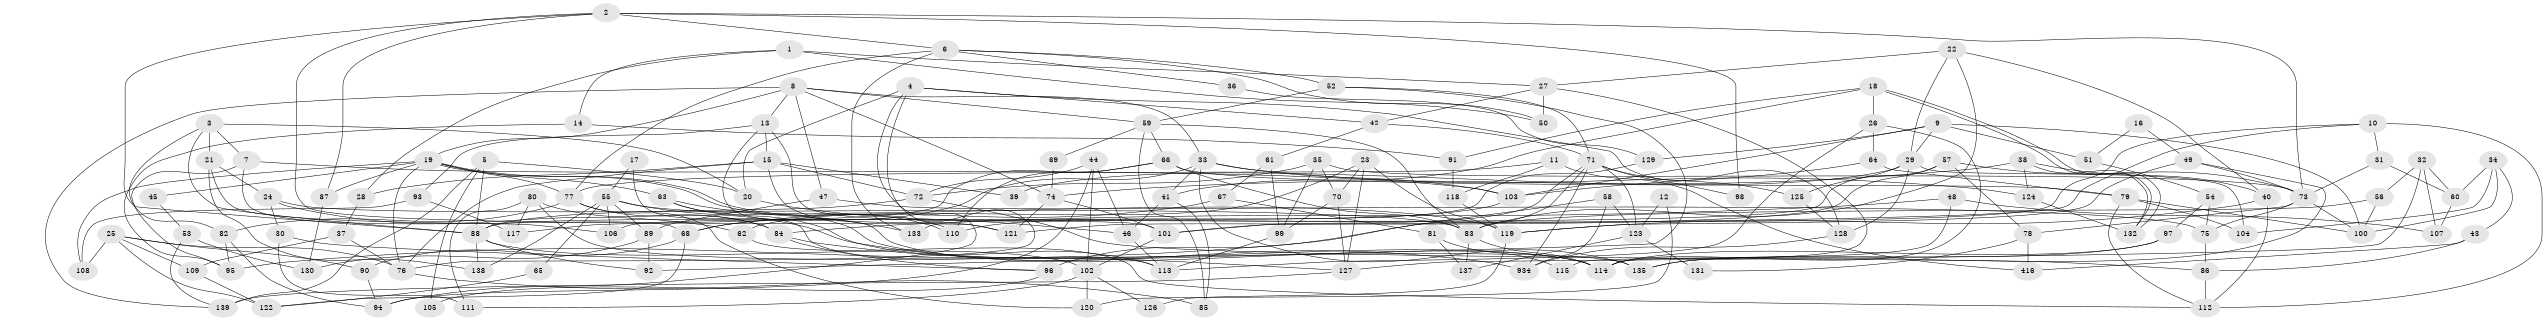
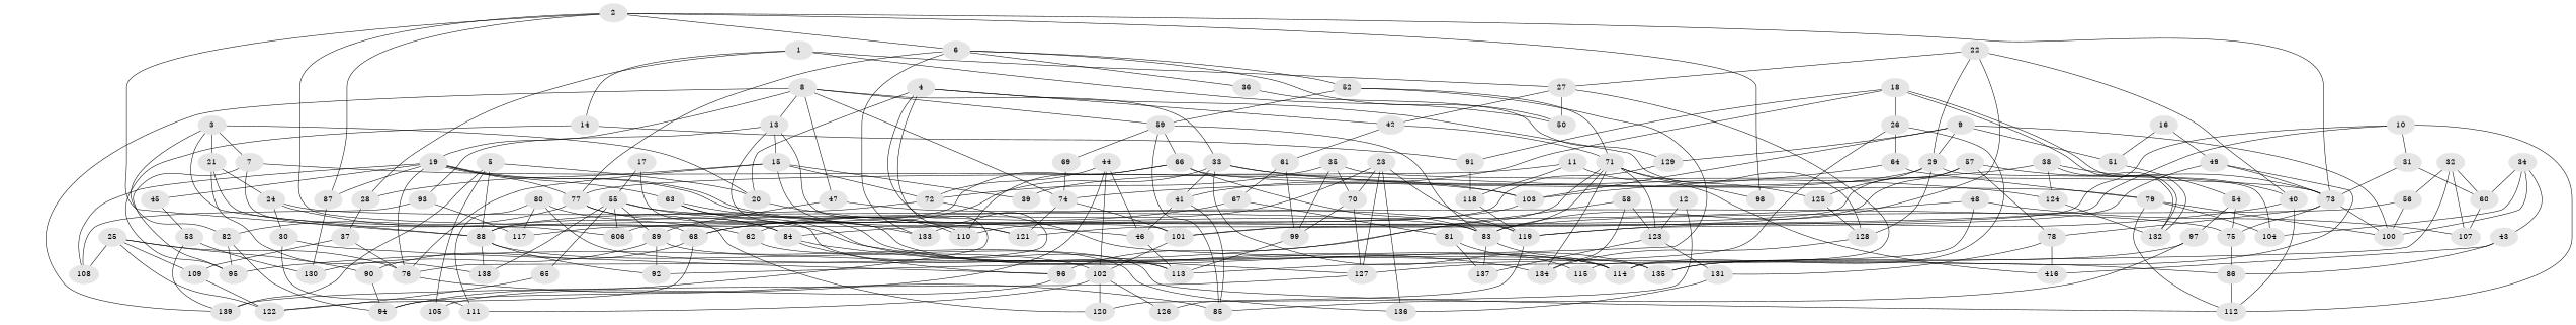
  graph {
    node [color=gray90 style=filled]
    1
    14
    27
    28
    50
    95
    91
    42
    115
    37
    2
    6
    73
    87
    88
    98
    121
    36
    52
    77
    133
    100
    75
    78
    130
    138
    102
    92
    3
    7
    20
    21
    82
    68
    103
    46
-   106
+   106 [label=606]
    24
    94
    4
    76
    128
    61
    71
    85
-   134 [label=934]
+   134
    5
    105
    139
    129
    59
    120
    84
    90
    122
    110
    8
    13
    19
    33
    47
    74
    101
    15
    93
    114
    45
    63
    108
    41
    124
    135
    89
    83
    66
    69
    9
    29
    51
    39
    104
    125
    54
    10
    31
    112
    60
    11
    n89 [label=416]
    118
    119
    12
    123
    131
    137
    72
    117
    86
    16
    49
    17
    55
    113
    65
    18
    26
    132
    64
    53
    62
    30
    22
    40
    23
    70
    127
+   136
    99
    126
    96
    111
    25
    109
    79
    107
    32
    56
    34
    43
    35
    38
    67
    44
    48
    97
    57
    58
    81
    80
    1 -- 14
    1 -- 27
    1 -- 28
    1 -- 50
    14 -- 95
    14 -- 91
    27 -- 50
    27 -- 42
    27 -- 115
    28 -- 37
    91 -- 118
    42 -- 61
    42 -- 71
    37 -- 76
    37 -- 109
    2 -- 6
    2 -- 73
    2 -- 87
    2 -- 88
    2 -- 98
    2 -- 121
    6 -- 50
    6 -- 36
    6 -- 52
    6 -- 77
    6 -- 133
    73 -- 100
    73 -- 75
    73 -- 78
    87 -- 130
    88 -- 138
    88 -- 102
    88 -- 92
    36 -- 129
    52 -- 92
    52 -- 71
    52 -- 59
    77 -- 82
    77 -- 120
    77 -- 84
    75 -- 86
    78 -- n89
    78 -- 131
    102 -- 120
    102 -- 126
    102 -- 111
    3 -- 88
    3 -- 7
    3 -- 20
    3 -- 21
    3 -- 82
    7 -- 95
    7 -- 68
    7 -- 103
    20 -- 46
    21 -- 138
    21 -- 106
    21 -- 24
    82 -- 95
    82 -- 94
    68 -- 90
    68 -- 122
    103 -- 110
    46 -- 113
    24 -- 83
    24 -- 62
    24 -- 30
    4 -- 42
    4 -- 20
    4 -- 94
    4 -- 76
    4 -- 128
    76 -- 85
    128 -- 134
    61 -- 99
    61 -- 67
    71 -- 98
    71 -- 134
    71 -- 101
    71 -- 125
    71 -- 123
    71 -- 96
    5 -- 88
    5 -- 20
    5 -- 105
    5 -- 139
    129 -- 133
    59 -- 85
    59 -- 83
    59 -- 66
    59 -- 69
    84 -- 127
    84 -- 96
    90 -- 94
    8 -- 139
    8 -- 59
    8 -- 13
    8 -- 19
    8 -- 33
    8 -- 47
    8 -- 74
    13 -- 101
    13 -- 15
    13 -- 93
    13 -- 114
    19 -- 87
    19 -- 77
    19 -- 76
    19 -- 110
    19 -- 110
    19 -- 45
    19 -- 63
    19 -- 108
    33 -- 68
    33 -- 103
    33 -- 41
    33 -- 124
    33 -- 135
    47 -- 75
    47 -- 89
    74 -- 121
    74 -- 101
    101 -- 102
    15 -- 28
    15 -- 121
    15 -- 76
    15 -- 39
    15 -- 72
    93 -- 108
    93 -- 117
    45 -- 53
    63 -- 133
    63 -- 114
    63 -- 113
    41 -- 46
    41 -- 85
    124 -- 132
    89 -- 130
    89 -- 92
+   89 -- 136
    83 -- 114
    83 -- 137
    66 -- 110
    66 -- 83
    66 -- 117
    66 -- 79
    69 -- 74
    9 -- 100
    9 -- 103
    9 -- 129
    9 -- 29
    9 -- 51
    29 -- 128
    29 -- 39
    29 -- 104
    29 -- 125
    51 -- 54
    125 -- 128
    54 -- 75
    54 -- 97
    10 -- 106
    10 -- 101
    10 -- 31
    10 -- 112
    31 -- 73
    31 -- 60
    60 -- 107
    11 -- 77
    11 -- n89
    11 -- 118
    118 -- 119
    119 -- 126
    12 -- 120
    12 -- 123
    123 -- 131
    123 -- 137
+   131 -- 136
    72 -- 88
    72 -- 86
    86 -- 112
    16 -- 51
    16 -- 49
    49 -- 73
    49 -- 135
    49 -- 119
    17 -- 55
    17 -- 113
    55 -- 138
    55 -- 106
    55 -- 134
    55 -- 89
    55 -- 119
    55 -- 65
    65 -- 122
    18 -- 91
    18 -- 41
    18 -- 26
    18 -- 132
    18 -- 132
    26 -- 114
    26 -- 113
    26 -- 64
    64 -- 103
    64 -- 79
    53 -- 130
    53 -- 139
    62 -- 112
    30 -- 96
    30 -- 111
    22 -- 27
    22 -- 83
    22 -- 29
    22 -- 40
    40 -- 112
    40 -- 119
    23 -- 119
    23 -- 62
    23 -- 70
    23 -- 127
+   23 -- 136
    70 -- 127
    70 -- 99
    127 -- 139
    99 -- 113
    96 -- 105
    25 -- 76
    25 -- 90
    25 -- 122
    25 -- 108
    25 -- 109
    109 -- 122
    79 -- 100
    79 -- 104
    79 -- 112
    32 -- 60
    32 -- 127
    32 -- 107
    32 -- 56
    56 -- 100
    56 -- 83
    34 -- 100
    34 -- 104
    34 -- 60
    34 -- 43
    43 -- n89
    43 -- 86
    35 -- 73
    35 -- 72
    35 -- 70
    35 -- 99
    38 -- 74
    38 -- 124
    38 -- 132
    38 -- 40
    67 -- 68
    67 -- 81
    44 -- 102
    44 -- 46
    44 -- 94
    44 -- 72
    48 -- 84
    48 -- 114
    48 -- 107
-   97 -- 114
+   97 -- 85
    97 -- 135
    57 -- 73
    57 -- 88
    57 -- 121
    57 -- 78
    58 -- 95
    58 -- 134
    58 -- 123
    81 -- 115
    81 -- 137
    80 -- 84
    80 -- 135
    80 -- 117
    80 -- 111
  }
